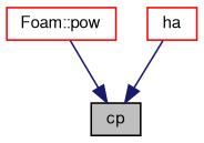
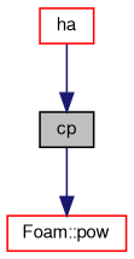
  digraph {
    rankdir=TB
    node [color=red fontname=FreeSans fontsize=10 shape=record]
    edge [color=midnightblue fontname=FreeSans fontsize=10 labelfontname=FreeSans labelfontsize=10 style=solid]
    n1 [color=black fillcolor=grey75 fontcolor=black height=0.2 label=cp style=filled width=0.4]
    n2 [height=0.2 label="Foam::pow" width=0.4]
    n3 [height=0.2 label=ha width=0.4]
-   n2 -> n1
+   n1 -> n2
    n3 -> n1
  }
